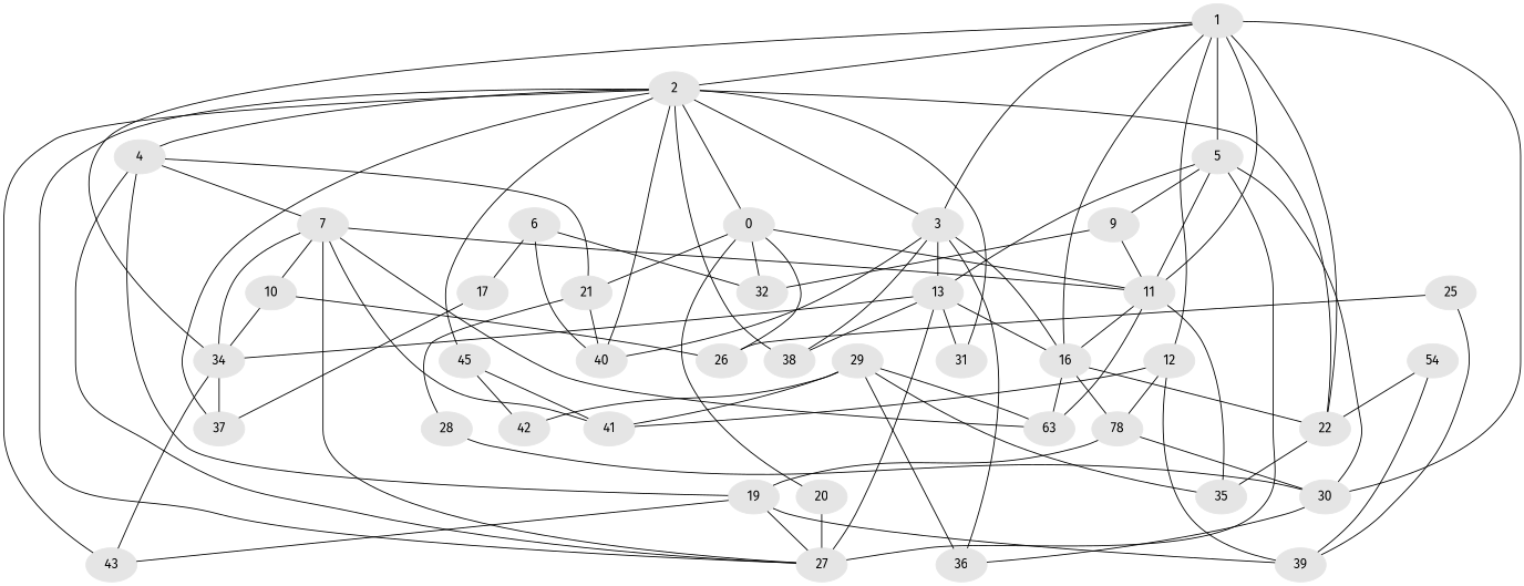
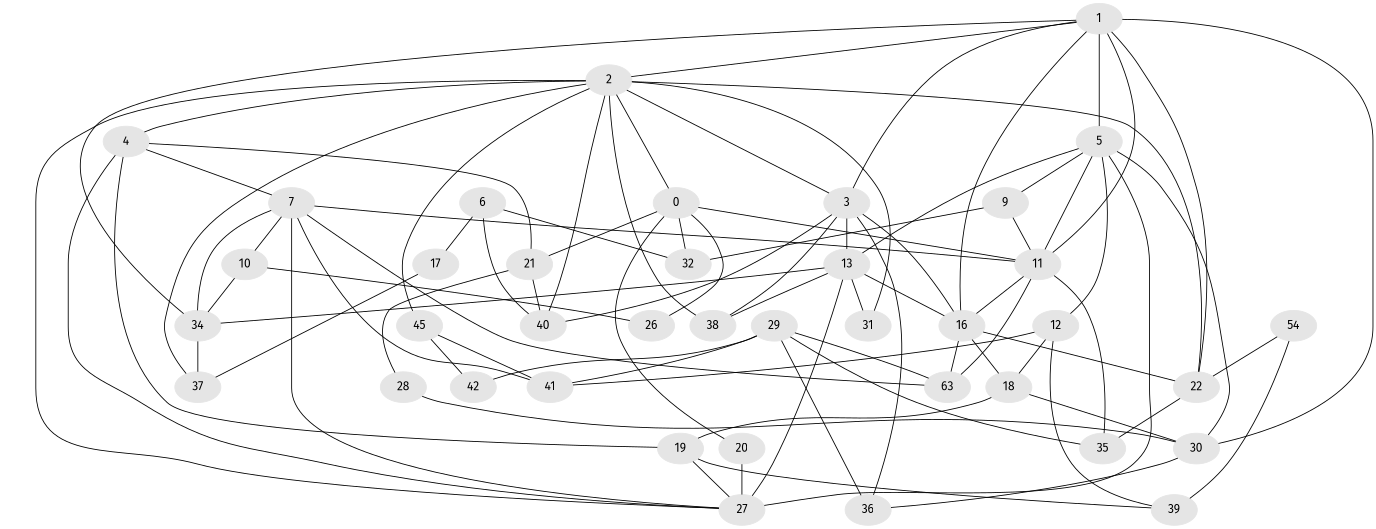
  graph {
    fontname="Fira Sans"
    node [color=gray90 fontname="Fira Sans" style=filled]
    edge [fontname="Fira Sans" weight=1.0]
    1
    2
    3
    5
    11
    16
    22
    30
    34
    4
    n11 [label=0]
    n12 [label=45]
    27
    31
    37
    38
    40
-   43
    13
    36
    9
    12
    n23 [label=63]
    35
-   18 [label=78]
+   18
    7
    19
    21
    32
    20
    26
    41
    42
    10
    39
    28
    6
    17
    n39 [label=54]
-   25
    29
    1 -- 2 [weight=2.0]
    1 -- 3
    1 -- 5 [weight=3.0]
    1 -- 11 [weight=3.0]
    1 -- 16
    1 -- 22
    1 -- 30
    1 -- 34
    2 -- 3
    2 -- 22
    2 -- 4
    2 -- n11
    2 -- n12
    2 -- 27
    2 -- 31
    2 -- 37
    2 -- 38
    2 -- 40
-   2 -- 43
    3 -- 16 [weight=2.0]
    3 -- 38
    3 -- 40
    3 -- 13
    3 -- 36
    5 -- 11 [weight=2.0]
    5 -- 30
    5 -- 27 [weight=2.0]
    5 -- 13
    5 -- 9 [weight=2.0]
-   1 -- 12
+   5 -- 12
    11 -- 16
    11 -- n23
    11 -- 35
    16 -- 22
    16 -- n23
    16 -- 18
    22 -- 35
    30 -- 36
    34 -- 37
-   34 -- 43
    4 -- 27
    4 -- 7
    4 -- 19
    4 -- 21
    n11 -- 11
    n11 -- 21
    n11 -- 32
    n11 -- 20
    n11 -- 26
    n12 -- 41
    n12 -- 42
    13 -- 16
    13 -- 34
    13 -- 27 [weight=2.0]
    13 -- 31
    13 -- 38
    9 -- 11
    9 -- 32
    12 -- 18
    12 -- 41
    12 -- 39
    18 -- 30
    18 -- 19 [weight=2.0]
    7 -- 11
    7 -- 34
    7 -- 27
    7 -- n23
    7 -- 41
    7 -- 10
    19 -- 27
-   19 -- 43
    19 -- 39
    21 -- 40
    21 -- 28
    20 -- 27
    10 -- 34
    10 -- 26
    28 -- 30
    6 -- 40
    6 -- 32
    6 -- 17
    17 -- 37
    n39 -- 22
    n39 -- 39
-   25 -- 26
-   25 -- 39
    29 -- 36
    29 -- n23
    29 -- 35
    29 -- 41
    29 -- 42
  }
